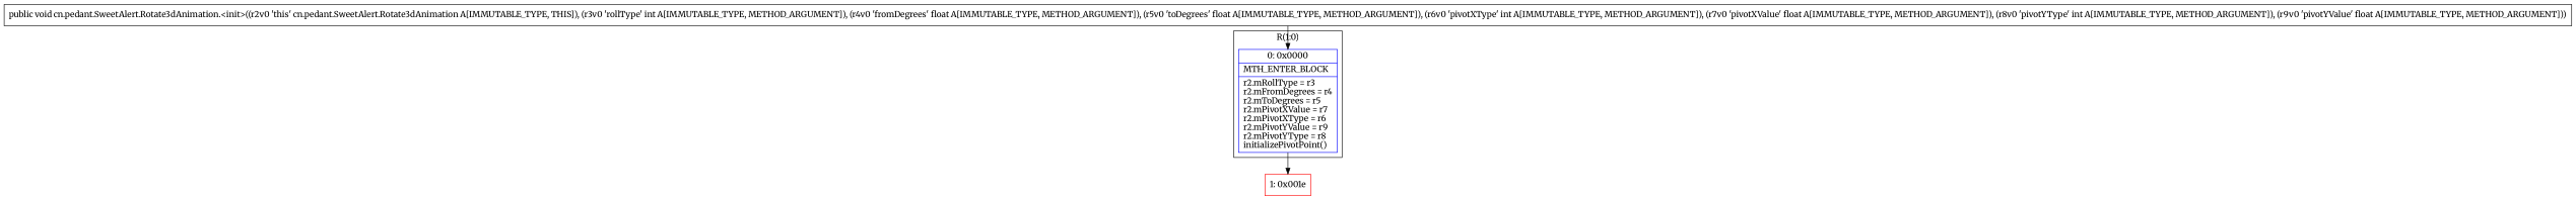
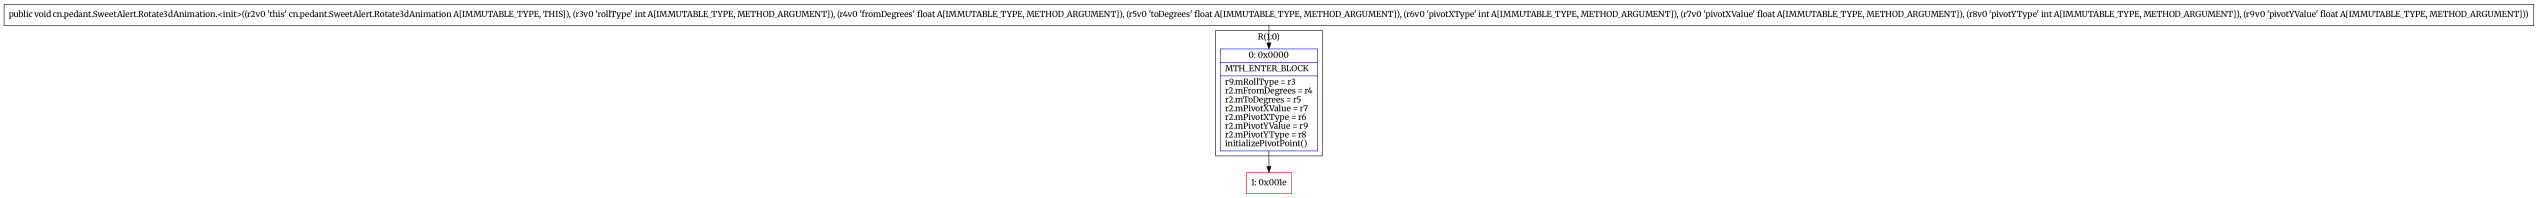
  digraph {
    fontname=Merriweather
    node [shape=record fontname=Merriweather]
    edge [fontname=Merriweather]
-   n1 [color=blue label="{0\:\ 0x0000|MTH_ENTER_BLOCK\l|r2.mRollType = r3\lr2.mFromDegrees = r4\lr2.mToDegrees = r5\lr2.mPivotXValue = r7\lr2.mPivotXType = r6\lr2.mPivotYValue = r9\lr2.mPivotYType = r8\linitializePivotPoint()\l}"]
+   n1 [color=blue label="{0\:\ 0x0000|MTH_ENTER_BLOCK\l|r9.mRollType = r3\lr2.mFromDegrees = r4\lr2.mToDegrees = r5\lr2.mPivotXValue = r7\lr2.mPivotXType = r6\lr2.mPivotYValue = r9\lr2.mPivotYType = r8\linitializePivotPoint()\l}"]
    n2 [color=red label="{1\:\ 0x001e}"]
    n3 [label="{public void cn.pedant.SweetAlert.Rotate3dAnimation.\<init\>((r2v0 'this' cn.pedant.SweetAlert.Rotate3dAnimation A[IMMUTABLE_TYPE, THIS]), (r3v0 'rollType' int A[IMMUTABLE_TYPE, METHOD_ARGUMENT]), (r4v0 'fromDegrees' float A[IMMUTABLE_TYPE, METHOD_ARGUMENT]), (r5v0 'toDegrees' float A[IMMUTABLE_TYPE, METHOD_ARGUMENT]), (r6v0 'pivotXType' int A[IMMUTABLE_TYPE, METHOD_ARGUMENT]), (r7v0 'pivotXValue' float A[IMMUTABLE_TYPE, METHOD_ARGUMENT]), (r8v0 'pivotYType' int A[IMMUTABLE_TYPE, METHOD_ARGUMENT]), (r9v0 'pivotYValue' float A[IMMUTABLE_TYPE, METHOD_ARGUMENT])) }"]
    subgraph cluster_1 {
      label="R(1:0)"
      n1
    }
    n1 -> n2
    n3 -> n1
  }
